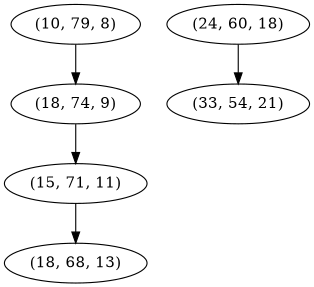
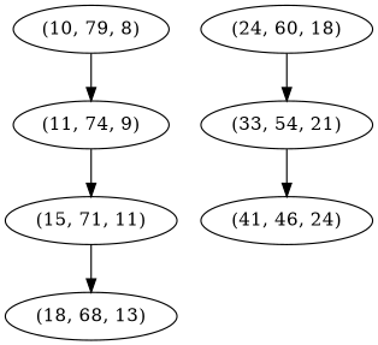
  digraph {
    n1 [label="(10, 79, 8)"]
-   "(11, 74, 9)" [label="(18, 74, 9)"]
+   "(11, 74, 9)"
    "(15, 71, 11)"
    "(18, 68, 13)"
    "(24, 60, 18)"
    "(33, 54, 21)"
+   "(41, 46, 24)"
    n1 -> "(11, 74, 9)"
    "(11, 74, 9)" -> "(15, 71, 11)"
    "(15, 71, 11)" -> "(18, 68, 13)"
    "(24, 60, 18)" -> "(33, 54, 21)"
+   "(33, 54, 21)" -> "(41, 46, 24)"
  }
